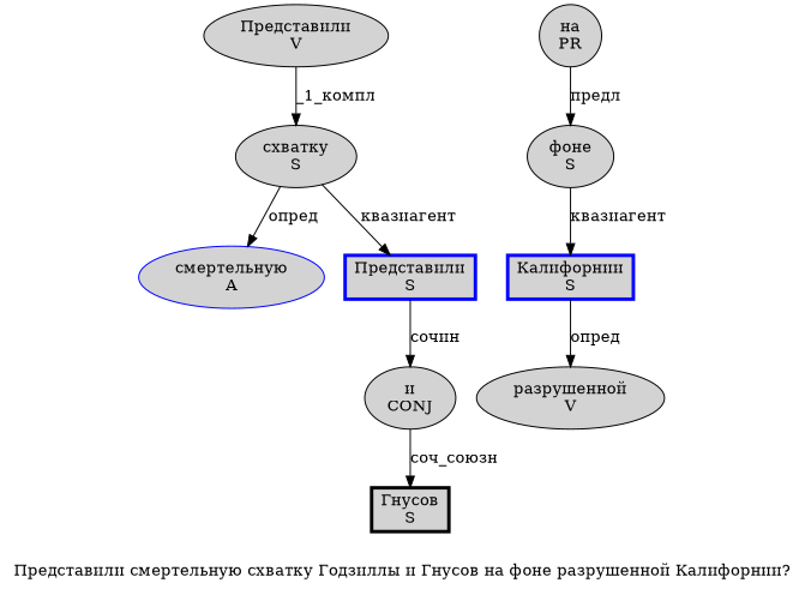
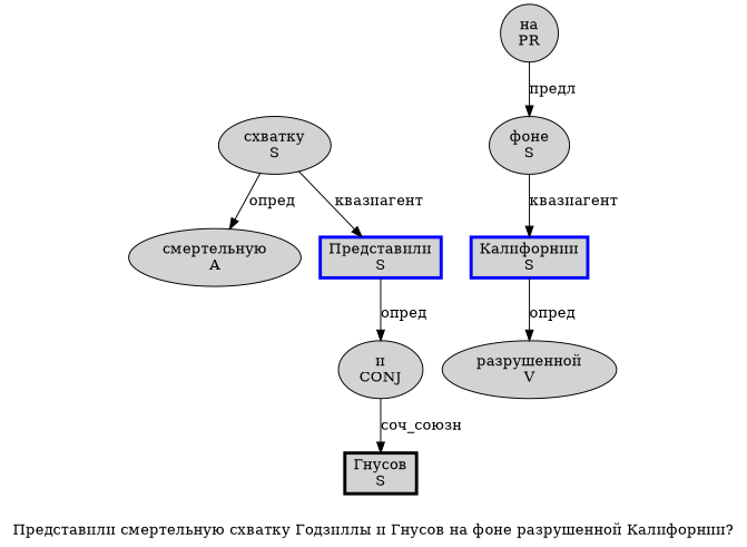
  digraph {
    label="Представили смертельную схватку Годзиллы и Гнусов на фоне разрушенной Калифорнии?"
    node [fillcolor=lightgray penwidth=1 shape=ellipse style=filled]
-   n1 [label="Представили\nV"]
    n2 [label="схватку\nS"]
-   n3 [label="смертельную\nA" color=blue]
+   n3 [label="смертельную\nA"]
    n4 [color=blue label="Представили\nS" penwidth=3 shape=box]
    n5 [label="и\nCONJ"]
    n6 [color=black label="Гнусов\nS" penwidth=3 shape=box]
    n7 [label="на\nPR"]
    n8 [label="фоне\nS"]
    n9 [color=blue label="Калифорнии\nS" penwidth=3 shape=box]
    n10 [label="разрушенной\nV"]
-   n1 -> n2 [label="_1_компл"]
    n2 -> n3 [label="опред"]
    n2 -> n4 [label="квазиагент"]
-   n4 -> n5 [label="сочин"]
+   n4 -> n5 [label="опред"]
    n5 -> n6 [label="соч_союзн"]
    n7 -> n8 [label="предл"]
    n8 -> n9 [label="квазиагент"]
    n9 -> n10 [label="опред"]
  }
